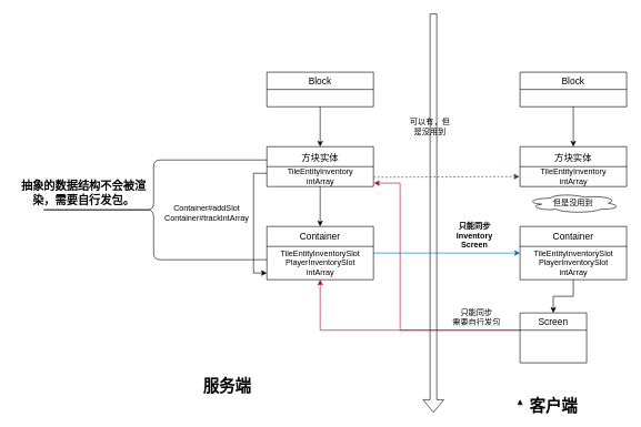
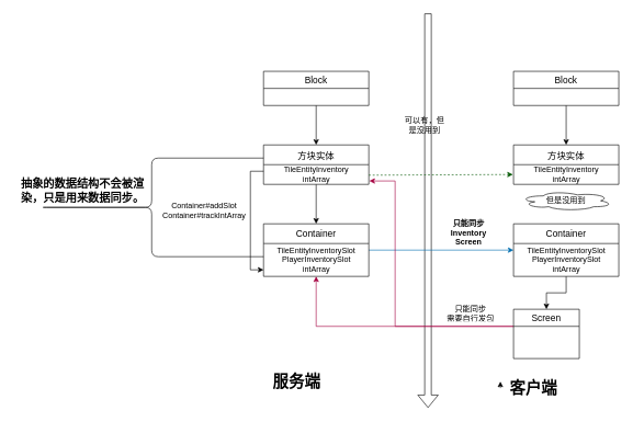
  <mxCell id="0" />
  <mxCell id="1" parent="0" />
  <mxCell id="2" value="" style="shape=flexArrow;endArrow=classic;html=1;shadow=0;startFill=1;endFill=1;editable=1;" parent="1" edge="1"><mxGeometry width="50" height="50" relative="1" as="geometry"><mxPoint x="650" y="20" as="sourcePoint" /><mxPoint x="650" y="620" as="targetPoint" /></mxGeometry></mxCell>
  <mxCell id="3" style="edgeStyle=orthogonalEdgeStyle;rounded=0;orthogonalLoop=1;jettySize=auto;html=1;entryX=0.5;entryY=0;entryDx=0;entryDy=0;" parent="1" source="4" target="7" edge="1"><mxGeometry relative="1" as="geometry" /></mxCell>
  <mxCell id="4" value="方块实体" style="swimlane;fontStyle=0;childLayout=stackLayout;horizontal=1;startSize=30;horizontalStack=0;resizeParent=1;resizeParentMax=0;resizeLast=0;collapsible=1;marginBottom=0;align=center;fontSize=14;" parent="1" vertex="1"><mxGeometry x="400" y="220" width="160" height="60" as="geometry" /></mxCell>
  <mxCell id="5" value="TileEntityInventory&lt;br&gt;intArray&lt;br&gt;" style="text;html=1;align=center;verticalAlign=middle;resizable=0;points=[];autosize=1;" parent="4" vertex="1"><mxGeometry y="30" width="160" height="30" as="geometry" /></mxCell>
  <mxCell id="6" style="edgeStyle=orthogonalEdgeStyle;rounded=0;orthogonalLoop=1;jettySize=auto;html=1;entryX=0;entryY=0.5;entryDx=0;entryDy=0;fillColor=#1ba1e2;strokeColor=#006EAF;" parent="1" source="7" target="26" edge="1"><mxGeometry relative="1" as="geometry" /></mxCell>
  <mxCell id="7" value="Container" style="swimlane;fontStyle=0;childLayout=stackLayout;horizontal=1;startSize=30;horizontalStack=0;resizeParent=1;resizeParentMax=0;resizeLast=0;collapsible=1;marginBottom=0;align=center;fontSize=14;" parent="1" vertex="1"><mxGeometry x="400" y="340" width="160" height="80" as="geometry" /></mxCell>
  <mxCell id="8" value="TileEntityInventorySlot&lt;br&gt;PlayerInventorySlot&lt;br&gt;intArray&lt;br&gt;" style="text;html=1;align=center;verticalAlign=middle;resizable=0;points=[];autosize=1;" parent="7" vertex="1"><mxGeometry y="30" width="160" height="50" as="geometry" /></mxCell>
- <mxCell id="9" value="服务端" style="text;strokeColor=none;fillColor=none;html=1;fontSize=24;fontStyle=1;verticalAlign=middle;align=center;" parent="1" vertex="1"><mxGeometry x="290" y="560" width="100" height="40" as="geometry" /></mxCell>
- <mxCell id="10" value="客户端" style="text;strokeColor=none;fillColor=none;html=1;fontSize=24;fontStyle=1;verticalAlign=middle;align=center;" parent="1" vertex="1"><mxGeometry x="780" y="590" width="100" height="40" as="geometry" /></mxCell>
+ <mxCell id="9" value="服务端" style="text;strokeColor=none;fillColor=none;html=1;fontSize=24;fontStyle=1;verticalAlign=middle;align=center;" parent="1" vertex="1"><mxGeometry x="400" y="560" width="100" height="40" as="geometry" /></mxCell>
+ <mxCell id="10" value="客户端" style="text;strokeColor=none;fillColor=none;html=1;fontSize=24;fontStyle=1;verticalAlign=middle;align=center;" parent="1" vertex="1"><mxGeometry x="760" y="570" width="100" height="40" as="geometry" /></mxCell>
  <mxCell id="11" style="edgeStyle=orthogonalEdgeStyle;rounded=0;orthogonalLoop=1;jettySize=auto;html=1;fillColor=#d80073;strokeColor=#A50040;" parent="1" source="25" target="8" edge="1"><mxGeometry relative="1" as="geometry"><mxPoint x="480" y="430" as="targetPoint" /><Array as="points"><mxPoint x="480" y="496" /></Array></mxGeometry></mxCell>
  <mxCell id="12" style="edgeStyle=orthogonalEdgeStyle;rounded=0;orthogonalLoop=1;jettySize=auto;html=1;" parent="1" source="13" target="4" edge="1"><mxGeometry relative="1" as="geometry" /></mxCell>
  <mxCell id="13" value="Block" style="swimlane;fontStyle=0;childLayout=stackLayout;horizontal=1;startSize=26;horizontalStack=0;resizeParent=1;resizeParentMax=0;resizeLast=0;collapsible=1;marginBottom=0;align=center;fontSize=14;" parent="1" vertex="1"><mxGeometry x="400" y="108" width="160" height="52" as="geometry" /></mxCell>
  <mxCell id="14" style="edgeStyle=orthogonalEdgeStyle;rounded=0;orthogonalLoop=1;jettySize=auto;html=1;entryX=0.5;entryY=0;entryDx=0;entryDy=0;" parent="1" source="30" target="28" edge="1"><mxGeometry relative="1" as="geometry" /></mxCell>
  <mxCell id="15" style="edgeStyle=orthogonalEdgeStyle;rounded=0;orthogonalLoop=1;jettySize=auto;html=1;entryX=1.005;entryY=0.828;entryDx=0;entryDy=0;entryPerimeter=0;fillColor=#d80073;strokeColor=#A50040;" parent="1" source="25" target="5" edge="1"><mxGeometry relative="1" as="geometry"><mxPoint x="610" y="270" as="targetPoint" /><Array as="points"><mxPoint x="600" y="496" /><mxPoint x="600" y="275" /></Array></mxGeometry></mxCell>
  <mxCell id="16" value="但是没用到" style="ellipse;shape=cloud;whiteSpace=wrap;html=1;align=center;" parent="1" vertex="1"><mxGeometry x="790" y="290" width="140" height="30" as="geometry" /></mxCell>
  <mxCell id="17" style="edgeStyle=orthogonalEdgeStyle;rounded=0;orthogonalLoop=1;jettySize=auto;html=1;entryX=0;entryY=0.8;entryDx=0;entryDy=0;entryPerimeter=0;" parent="1" source="5" target="8" edge="1"><mxGeometry relative="1" as="geometry"><Array as="points"><mxPoint x="380" y="260" /><mxPoint x="380" y="410" /></Array></mxGeometry></mxCell>
  <mxCell id="18" style="edgeStyle=orthogonalEdgeStyle;rounded=0;orthogonalLoop=1;jettySize=auto;html=1;entryX=0.5;entryY=0;entryDx=0;entryDy=0;" parent="1" source="27" target="25" edge="1"><mxGeometry relative="1" as="geometry" /></mxCell>
  <mxCell id="19" value="Container#addSlot&lt;br&gt;Container#trackIntArray" style="text;html=1;strokeColor=none;fillColor=none;align=center;verticalAlign=middle;whiteSpace=wrap;rounded=0;" parent="1" vertex="1"><mxGeometry x="270" y="310" width="80" height="20" as="geometry" /></mxCell>
  <mxCell id="20" value="" style="shape=curlyBracket;whiteSpace=wrap;html=1;rounded=1;" parent="1" vertex="1"><mxGeometry x="60" y="240" width="340" height="150" as="geometry" /></mxCell>
- <mxCell id="21" value="&lt;b&gt;&lt;font style=&quot;font-size: 17px&quot;&gt;抽象的数据结构不会被渲染，需要自行发包。&lt;br&gt;&lt;/font&gt;&lt;/b&gt;" style="text;html=1;strokeColor=none;fillColor=none;align=center;verticalAlign=middle;whiteSpace=wrap;rounded=0;" parent="1" vertex="1"><mxGeometry x="20" y="270" width="210" height="40" as="geometry" /></mxCell>
+ <mxCell id="21" value="&lt;b&gt;&lt;font style=&quot;font-size: 17px&quot;&gt;抽象的数据结构不会被渲染，只是用来数据同步。&lt;br&gt;&lt;/font&gt;&lt;/b&gt;" style="text;html=1;strokeColor=none;fillColor=none;align=center;verticalAlign=middle;whiteSpace=wrap;rounded=0;" parent="1" vertex="1"><mxGeometry x="20" y="270" width="210" height="40" as="geometry" /></mxCell>
  <mxCell id="22" value="可以有，但是没用到" style="text;html=1;strokeColor=none;fillColor=none;align=center;verticalAlign=middle;whiteSpace=wrap;rounded=0;" parent="1" vertex="1"><mxGeometry x="610" y="180" width="70" height="20" as="geometry" /></mxCell>
  <mxCell id="23" value="" style="endArrow=classic;html=1;shadow=0;exitX=1;exitY=0.533;exitDx=0;exitDy=0;exitPerimeter=0;entryX=-0.006;entryY=0.5;entryDx=0;entryDy=0;entryPerimeter=0;dashed=1;fillColor=#008a00;strokeColor=#005700;" parent="1" source="5" target="29" edge="1"><mxGeometry width="50" height="50" relative="1" as="geometry"><mxPoint x="460" y="350" as="sourcePoint" /><mxPoint x="510" y="300" as="targetPoint" /></mxGeometry></mxCell>
  <mxCell id="24" value="只能同步&lt;br&gt;需要自行发包" style="text;html=1;strokeColor=none;fillColor=none;align=center;verticalAlign=middle;whiteSpace=wrap;overflow=hidden;" parent="1" vertex="1"><mxGeometry x="660" y="460" width="110" height="30" as="geometry" /></mxCell>
  <mxCell id="25" value="Screen" style="swimlane;fontStyle=0;childLayout=stackLayout;horizontal=1;startSize=26;horizontalStack=0;resizeParent=1;resizeParentMax=0;resizeLast=0;collapsible=1;marginBottom=0;align=center;fontSize=14;" parent="1" vertex="1"><mxGeometry x="780" y="470" width="100" height="75" as="geometry" /></mxCell>
  <mxCell id="26" value="Container" style="swimlane;fontStyle=0;childLayout=stackLayout;horizontal=1;startSize=30;horizontalStack=0;resizeParent=1;resizeParentMax=0;resizeLast=0;collapsible=1;marginBottom=0;align=center;fontSize=14;" parent="1" vertex="1"><mxGeometry x="780" y="340" width="160" height="80" as="geometry" /></mxCell>
  <mxCell id="27" value="TileEntityInventorySlot&lt;br&gt;PlayerInventorySlot&lt;br&gt;intArray" style="text;html=1;align=center;verticalAlign=middle;resizable=0;points=[];autosize=1;" parent="26" vertex="1"><mxGeometry y="30" width="160" height="50" as="geometry" /></mxCell>
  <mxCell id="28" value="方块实体" style="swimlane;fontStyle=0;childLayout=stackLayout;horizontal=1;startSize=30;horizontalStack=0;resizeParent=1;resizeParentMax=0;resizeLast=0;collapsible=1;marginBottom=0;align=center;fontSize=14;" parent="1" vertex="1"><mxGeometry x="780" y="220" width="160" height="60" as="geometry" /></mxCell>
  <mxCell id="29" value="TileEntityInventory&lt;br&gt;intArray" style="text;html=1;align=center;verticalAlign=middle;resizable=0;points=[];autosize=1;" parent="28" vertex="1"><mxGeometry y="30" width="160" height="30" as="geometry" /></mxCell>
  <mxCell id="30" value="Block" style="swimlane;fontStyle=0;childLayout=stackLayout;horizontal=1;startSize=26;horizontalStack=0;resizeParent=1;resizeParentMax=0;resizeLast=0;collapsible=1;marginBottom=0;align=center;fontSize=14;" parent="1" vertex="1"><mxGeometry x="780" y="108" width="160" height="52" as="geometry" /></mxCell>
  <mxCell id="31" style="edgeStyle=orthogonalEdgeStyle;rounded=0;orthogonalLoop=1;jettySize=auto;html=1;exitX=0;exitY=0.5;exitDx=0;exitDy=0;entryX=0;entryY=0.25;entryDx=0;entryDy=0;" parent="1" source="10" target="10" edge="1"><mxGeometry relative="1" as="geometry" /></mxCell>
  <mxCell id="32" value="只能同步&#10;Inventory&#10;Screen" style="text;align=center;fontStyle=1;verticalAlign=middle;spacingLeft=3;spacingRight=3;strokeColor=none;rotatable=0;points=[[0,0.5],[1,0.5]];portConstraint=eastwest;" parent="1" vertex="1"><mxGeometry x="664" y="340" width="96" height="26" as="geometry" /></mxCell>
